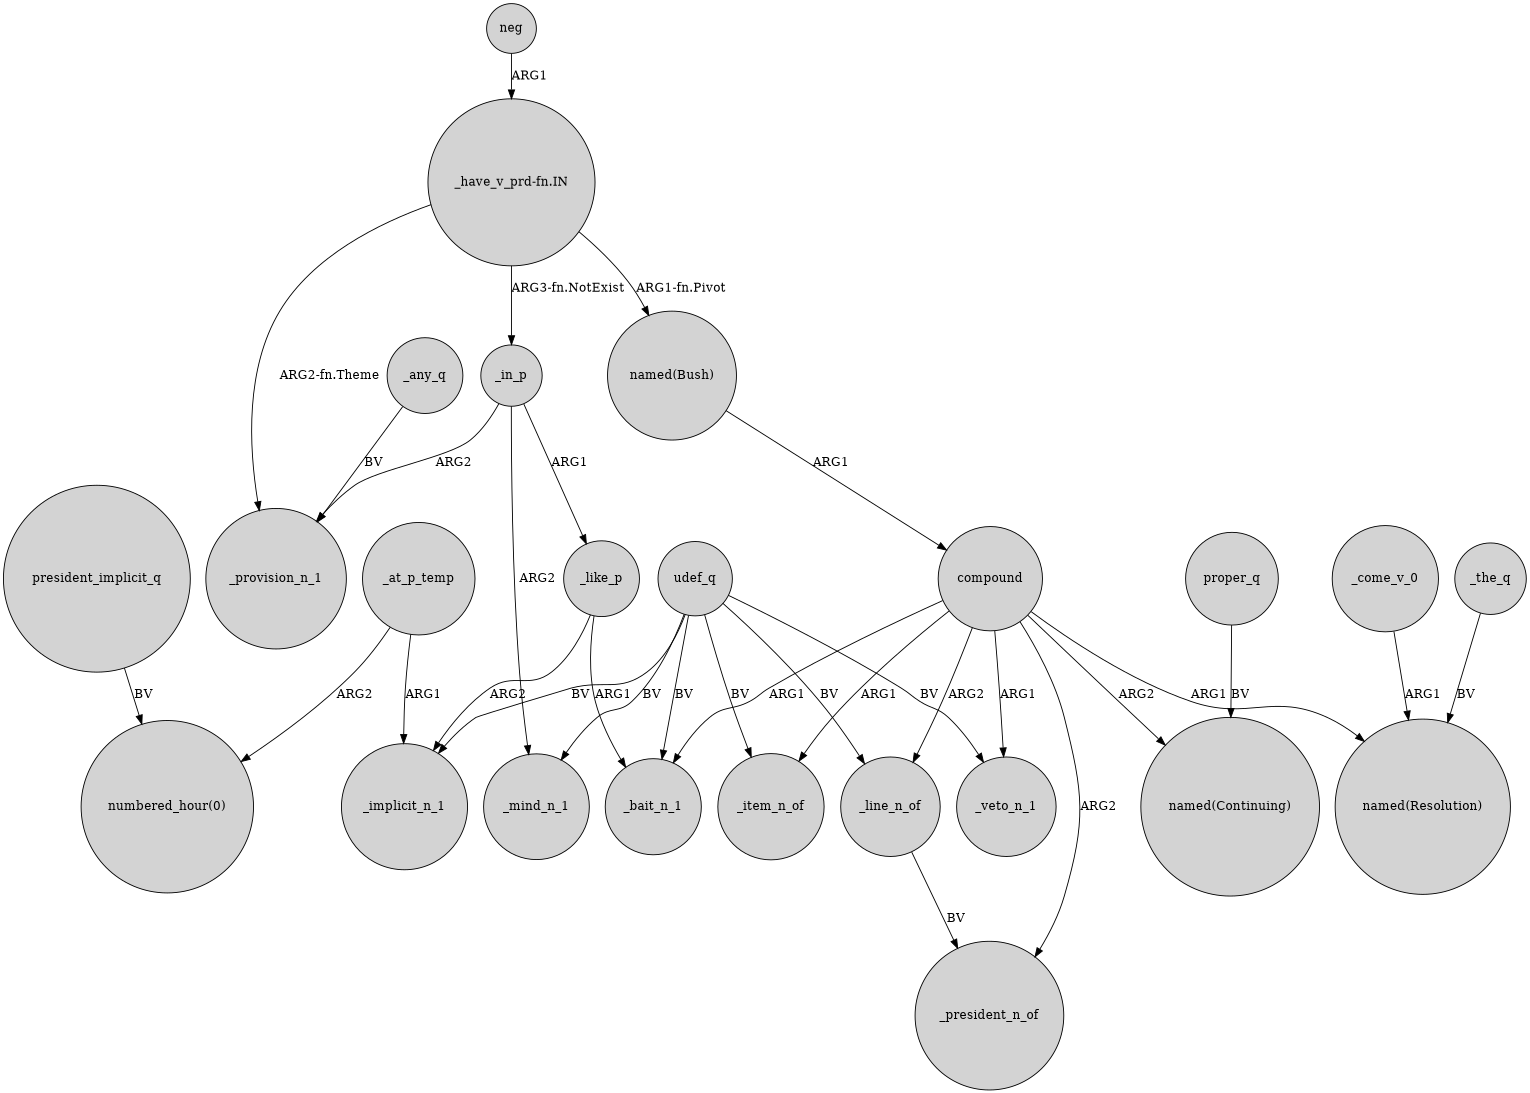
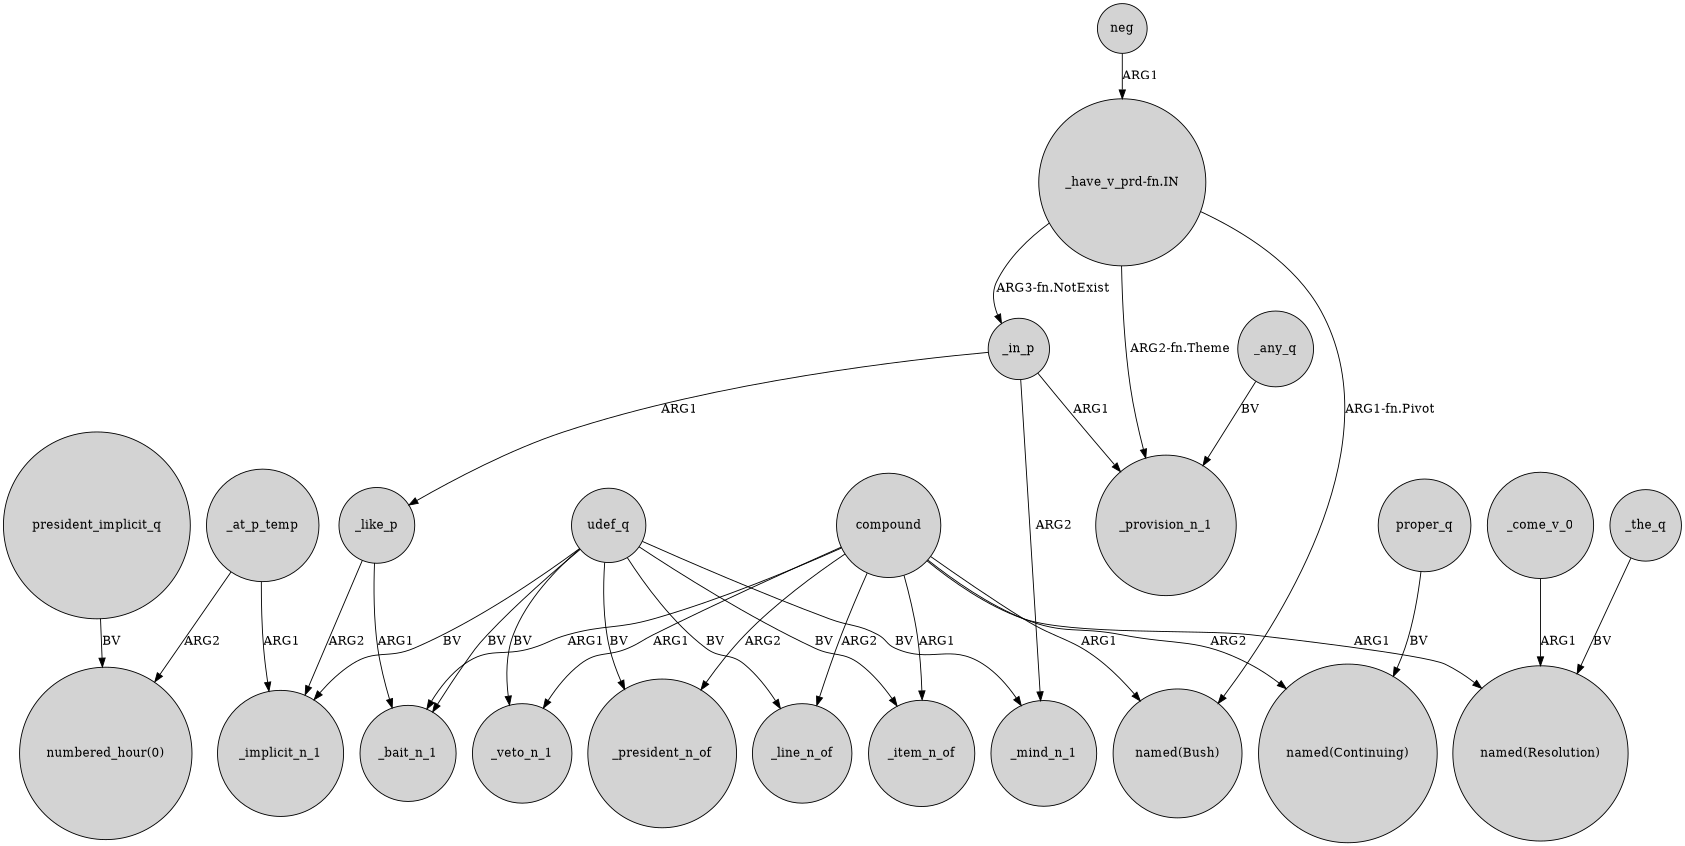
  digraph {
    node [shape=circle style=filled]
    compound
    _line_n_of
    _bait_n_1
    _president_n_of
    "named(Resolution)"
    "named(Bush)"
    _item_n_of
    _veto_n_1
    "named(Continuing)"
    _like_p
    n11 [label=_implicit_n_1]
    n12 [label=president_implicit_q]
    "numbered_hour(0)"
    "_have_v_prd-fn.IN"
    _provision_n_1
    _in_p
    _mind_n_1
    udef_q
    neg
    n20 [label=_come_v_0]
    _the_q
    _at_p_temp
    proper_q
    _any_q
    compound -> _line_n_of [label=ARG2]
    compound -> _bait_n_1 [label=ARG1]
    compound -> _president_n_of [label=ARG2]
    compound -> "named(Resolution)" [label=ARG1]
-   "named(Bush)" -> compound [label=ARG1]
+   compound -> "named(Bush)" [label=ARG1]
    compound -> _item_n_of [label=ARG1]
    compound -> _veto_n_1 [label=ARG1]
    compound -> "named(Continuing)" [label=ARG2]
    _like_p -> _bait_n_1 [label=ARG1]
    _like_p -> n11 [label=ARG2]
    n12 -> "numbered_hour(0)" [label=BV]
    "_have_v_prd-fn.IN" -> "named(Bush)" [label="ARG1-fn.Pivot"]
    "_have_v_prd-fn.IN" -> _provision_n_1 [label="ARG2-fn.Theme"]
    "_have_v_prd-fn.IN" -> _in_p [label="ARG3-fn.NotExist"]
    _in_p -> _like_p [label=ARG1]
-   _in_p -> _provision_n_1 [label=ARG2]
+   _in_p -> _provision_n_1 [label=ARG1]
    _in_p -> _mind_n_1 [label=ARG2]
    udef_q -> _line_n_of [label=BV]
    udef_q -> _bait_n_1 [label=BV]
-   _line_n_of -> _president_n_of [label=BV]
+   udef_q -> _president_n_of [label=BV]
    udef_q -> _item_n_of [label=BV]
    udef_q -> _veto_n_1 [label=BV]
    udef_q -> n11 [label=BV]
    udef_q -> _mind_n_1 [label=BV]
    neg -> "_have_v_prd-fn.IN" [label=ARG1]
    n20 -> "named(Resolution)" [label=ARG1]
    _the_q -> "named(Resolution)" [label=BV]
    _at_p_temp -> n11 [label=ARG1]
    _at_p_temp -> "numbered_hour(0)" [label=ARG2]
    proper_q -> "named(Continuing)" [label=BV]
    _any_q -> _provision_n_1 [label=BV]
  }
